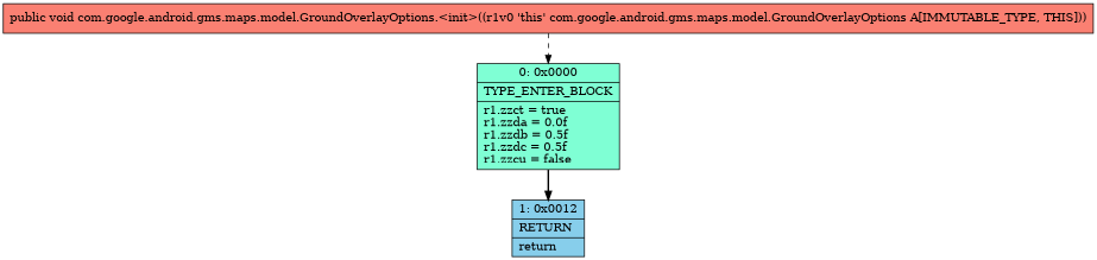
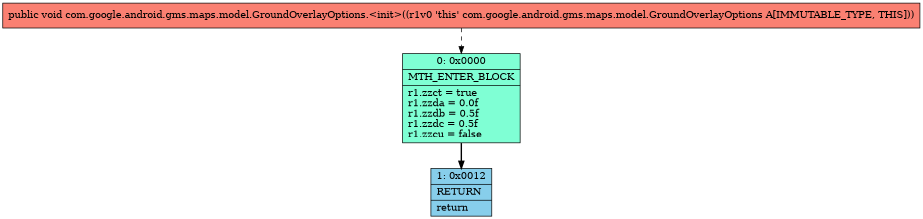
  digraph {
    node [shape=record style=filled]
-   n1 [label="{0\:\ 0x0000|TYPE_ENTER_BLOCK\l|r1.zzct = true\lr1.zzda = 0.0f\lr1.zzdb = 0.5f\lr1.zzdc = 0.5f\lr1.zzcu = false\l}" fillcolor=aquamarine]
+   n1 [label="{0\:\ 0x0000|MTH_ENTER_BLOCK\l|r1.zzct = true\lr1.zzda = 0.0f\lr1.zzdb = 0.5f\lr1.zzdc = 0.5f\lr1.zzcu = false\l}" fillcolor=aquamarine]
    n2 [label="{1\:\ 0x0012|RETURN\l|return\l}" fillcolor=skyblue]
    n3 [label="{public void com.google.android.gms.maps.model.GroundOverlayOptions.\<init\>((r1v0 'this' com.google.android.gms.maps.model.GroundOverlayOptions A[IMMUTABLE_TYPE, THIS])) }" fillcolor=salmon]
    n1 -> n2 [style=bold]
    n3 -> n1 [style=dashed]
  }
